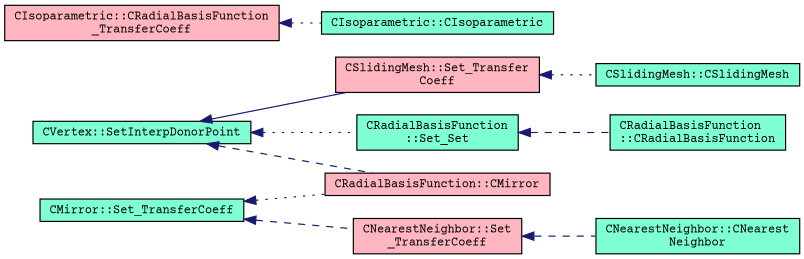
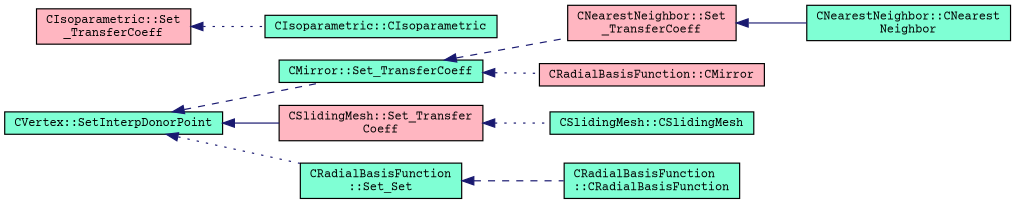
  digraph {
    fontname="Courier Prime"
    rankdir=LR
    node [color=black fillcolor=aquamarine fontname="Courier Prime" fontsize=10 shape=record style=filled]
    edge [color=midnightblue dir=back fontname="Courier Prime" fontsize=10 labelfontname=Helvetica labelfontsize=10 style=dotted]
    n1 [fontcolor=black height=0.2 label="CVertex::SetInterpDonorPoint" width=0.4]
    n2 [height=0.2 label="CMirror::Set_TransferCoeff" width=0.4]
    n3 [fillcolor=lightpink height=0.2 label="CSlidingMesh::Set_Transfer\lCoeff" width=0.4]
    n4 [height=0.2 label="CRadialBasisFunction\l::Set_Set" width=0.4]
    n5 [fillcolor=lightpink height=0.2 label="CNearestNeighbor::Set\l_TransferCoeff" width=0.4]
    n6 [height=0.2 label="CNearestNeighbor::CNearest\lNeighbor" width=0.4]
-   n7 [fillcolor=lightpink height=0.2 label="CIsoparametric::CRadialBasisFunction\l_TransferCoeff" width=0.4]
+   n7 [fillcolor=lightpink height=0.2 label="CIsoparametric::Set\l_TransferCoeff" width=0.4]
    n8 [height=0.2 label="CIsoparametric::CIsoparametric" width=0.4]
    n9 [fillcolor=lightpink height=0.2 label="CRadialBasisFunction::CMirror" width=0.4]
    n10 [height=0.2 label="CSlidingMesh::CSlidingMesh" width=0.4]
    n11 [height=0.2 label="CRadialBasisFunction\l::CRadialBasisFunction" width=0.4]
-   n1 -> n9 [style=dashed]
+   n1 -> n2 [style=dashed]
    n1 -> n3 [style=solid]
    n1 -> n4
    n2 -> n5 [style=dashed]
    n2 -> n9
    n3 -> n10
    n4 -> n11 [style=dashed]
-   n5 -> n6 [style=dashed]
+   n5 -> n6 [style=solid]
    n7 -> n8
  }
